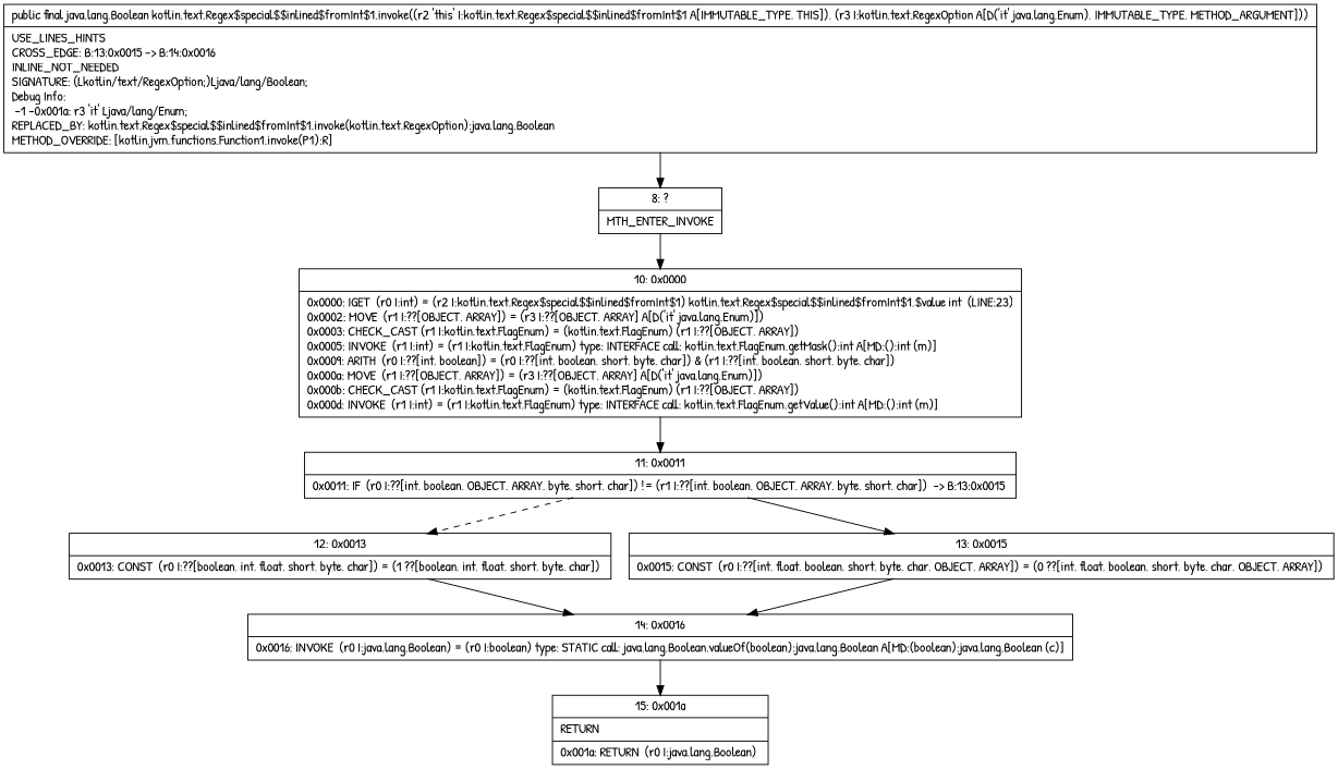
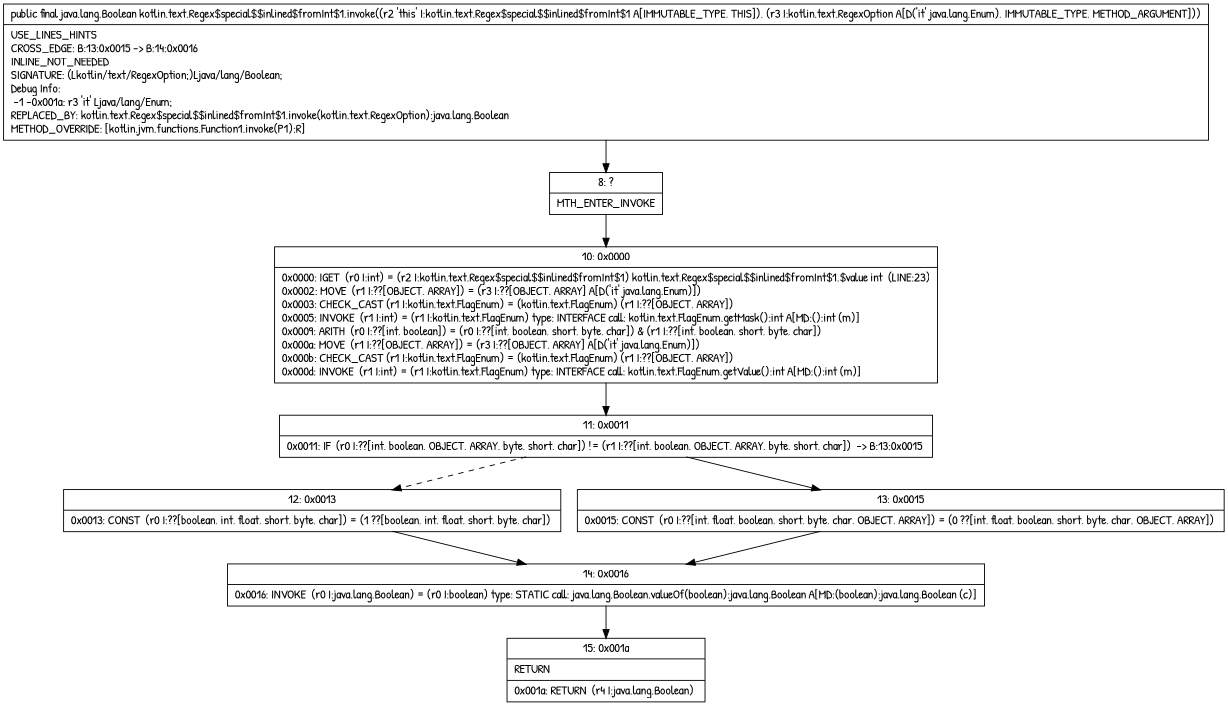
  digraph {
    fontname="Patrick Hand"
    node [fontname="Patrick Hand" shape=record]
    edge [fontname="Patrick Hand"]
    n1 [label="{8\:\ ?|MTH_ENTER_INVOKE\l}"]
    n2 [label="{10\:\ 0x0000|0x0000: IGET  (r0 I:int) = (r2 I:kotlin.text.Regex$special$$inlined$fromInt$1) kotlin.text.Regex$special$$inlined$fromInt$1.$value int  (LINE:23)\l0x0002: MOVE  (r1 I:??[OBJECT, ARRAY]) = (r3 I:??[OBJECT, ARRAY] A[D('it' java.lang.Enum)]) \l0x0003: CHECK_CAST (r1 I:kotlin.text.FlagEnum) = (kotlin.text.FlagEnum) (r1 I:??[OBJECT, ARRAY]) \l0x0005: INVOKE  (r1 I:int) = (r1 I:kotlin.text.FlagEnum) type: INTERFACE call: kotlin.text.FlagEnum.getMask():int A[MD:():int (m)]\l0x0009: ARITH  (r0 I:??[int, boolean]) = (r0 I:??[int, boolean, short, byte, char]) & (r1 I:??[int, boolean, short, byte, char]) \l0x000a: MOVE  (r1 I:??[OBJECT, ARRAY]) = (r3 I:??[OBJECT, ARRAY] A[D('it' java.lang.Enum)]) \l0x000b: CHECK_CAST (r1 I:kotlin.text.FlagEnum) = (kotlin.text.FlagEnum) (r1 I:??[OBJECT, ARRAY]) \l0x000d: INVOKE  (r1 I:int) = (r1 I:kotlin.text.FlagEnum) type: INTERFACE call: kotlin.text.FlagEnum.getValue():int A[MD:():int (m)]\l}"]
    n3 [label="{11\:\ 0x0011|0x0011: IF  (r0 I:??[int, boolean, OBJECT, ARRAY, byte, short, char]) != (r1 I:??[int, boolean, OBJECT, ARRAY, byte, short, char])  \-\> B:13:0x0015 \l}"]
    n4 [label="{12\:\ 0x0013|0x0013: CONST  (r0 I:??[boolean, int, float, short, byte, char]) = (1 ??[boolean, int, float, short, byte, char]) \l}"]
    n5 [label="{13\:\ 0x0015|0x0015: CONST  (r0 I:??[int, float, boolean, short, byte, char, OBJECT, ARRAY]) = (0 ??[int, float, boolean, short, byte, char, OBJECT, ARRAY]) \l}"]
    n6 [label="{14\:\ 0x0016|0x0016: INVOKE  (r0 I:java.lang.Boolean) = (r0 I:boolean) type: STATIC call: java.lang.Boolean.valueOf(boolean):java.lang.Boolean A[MD:(boolean):java.lang.Boolean (c)]\l}"]
-   n7 [label="{15\:\ 0x001a|RETURN\l|0x001a: RETURN  (r0 I:java.lang.Boolean) \l}"]
+   n7 [label="{15\:\ 0x001a|RETURN\l|0x001a: RETURN  (r4 I:java.lang.Boolean) \l}"]
    n8 [label="{public final java.lang.Boolean kotlin.text.Regex$special$$inlined$fromInt$1.invoke((r2 'this' I:kotlin.text.Regex$special$$inlined$fromInt$1 A[IMMUTABLE_TYPE, THIS]), (r3 I:kotlin.text.RegexOption A[D('it' java.lang.Enum), IMMUTABLE_TYPE, METHOD_ARGUMENT]))  | USE_LINES_HINTS\lCROSS_EDGE: B:13:0x0015 \-\> B:14:0x0016\lINLINE_NOT_NEEDED\lSIGNATURE: (Lkotlin\/text\/RegexOption;)Ljava\/lang\/Boolean;\lDebug Info:\l  \-1 \-0x001a: r3 'it' Ljava\/lang\/Enum;\lREPLACED_BY: kotlin.text.Regex$special$$inlined$fromInt$1.invoke(kotlin.text.RegexOption):java.lang.Boolean\lMETHOD_OVERRIDE: [kotlin.jvm.functions.Function1.invoke(P1):R]\l}"]
    n1 -> n2
    n2 -> n3
    n3 -> n4 [style=dashed]
    n3 -> n5
    n4 -> n6
    n5 -> n6
    n6 -> n7
    n8 -> n1
  }
